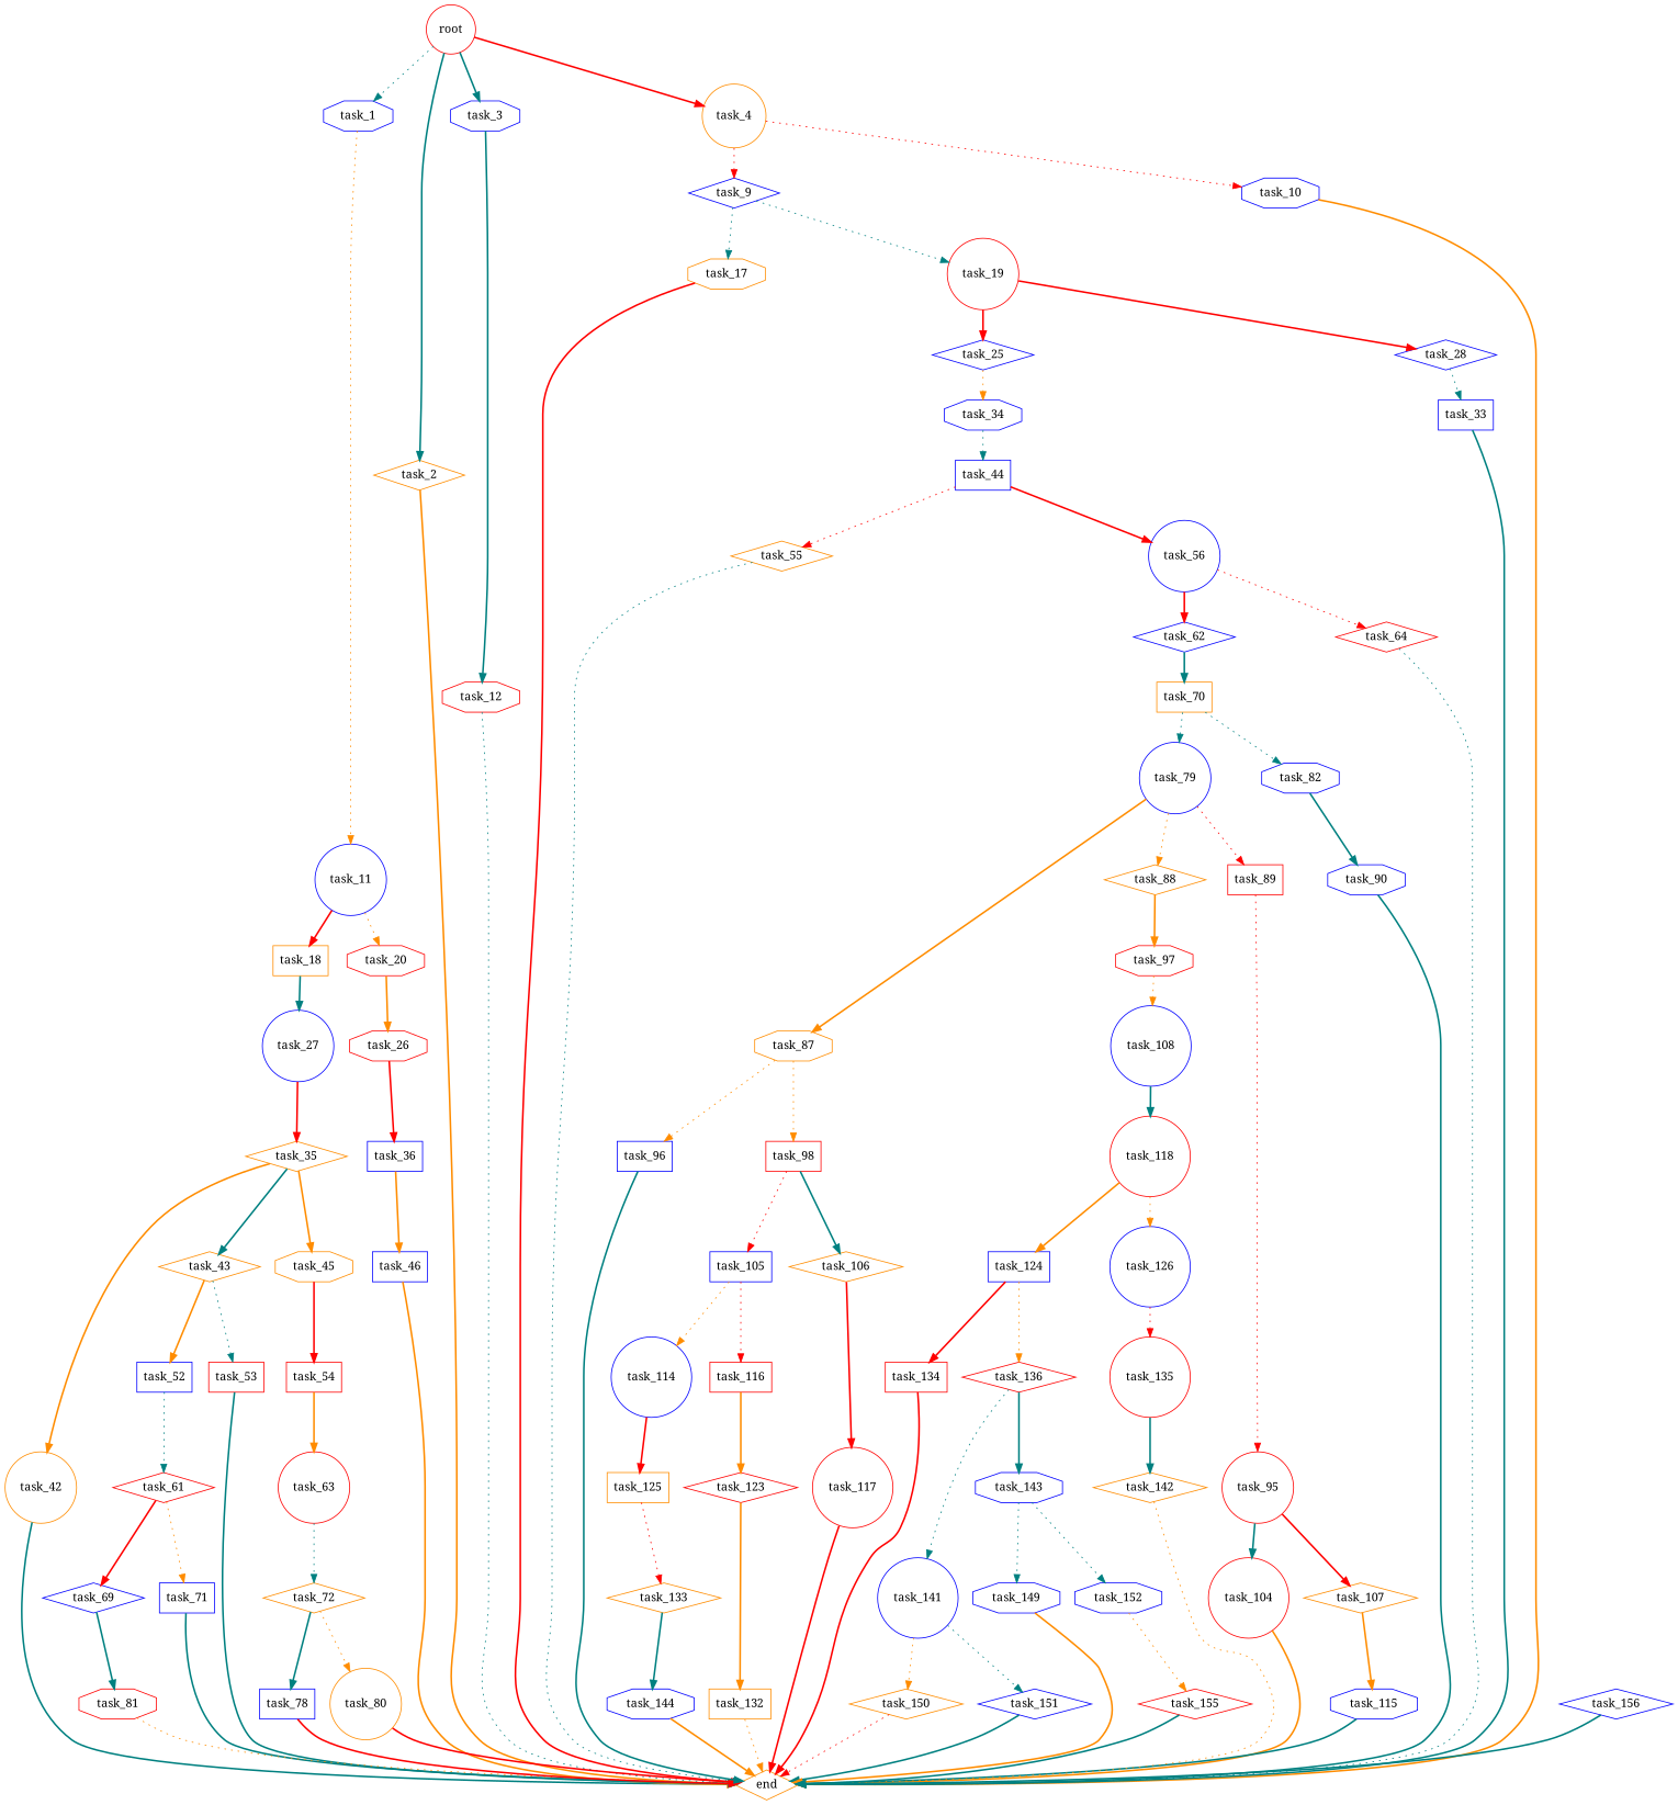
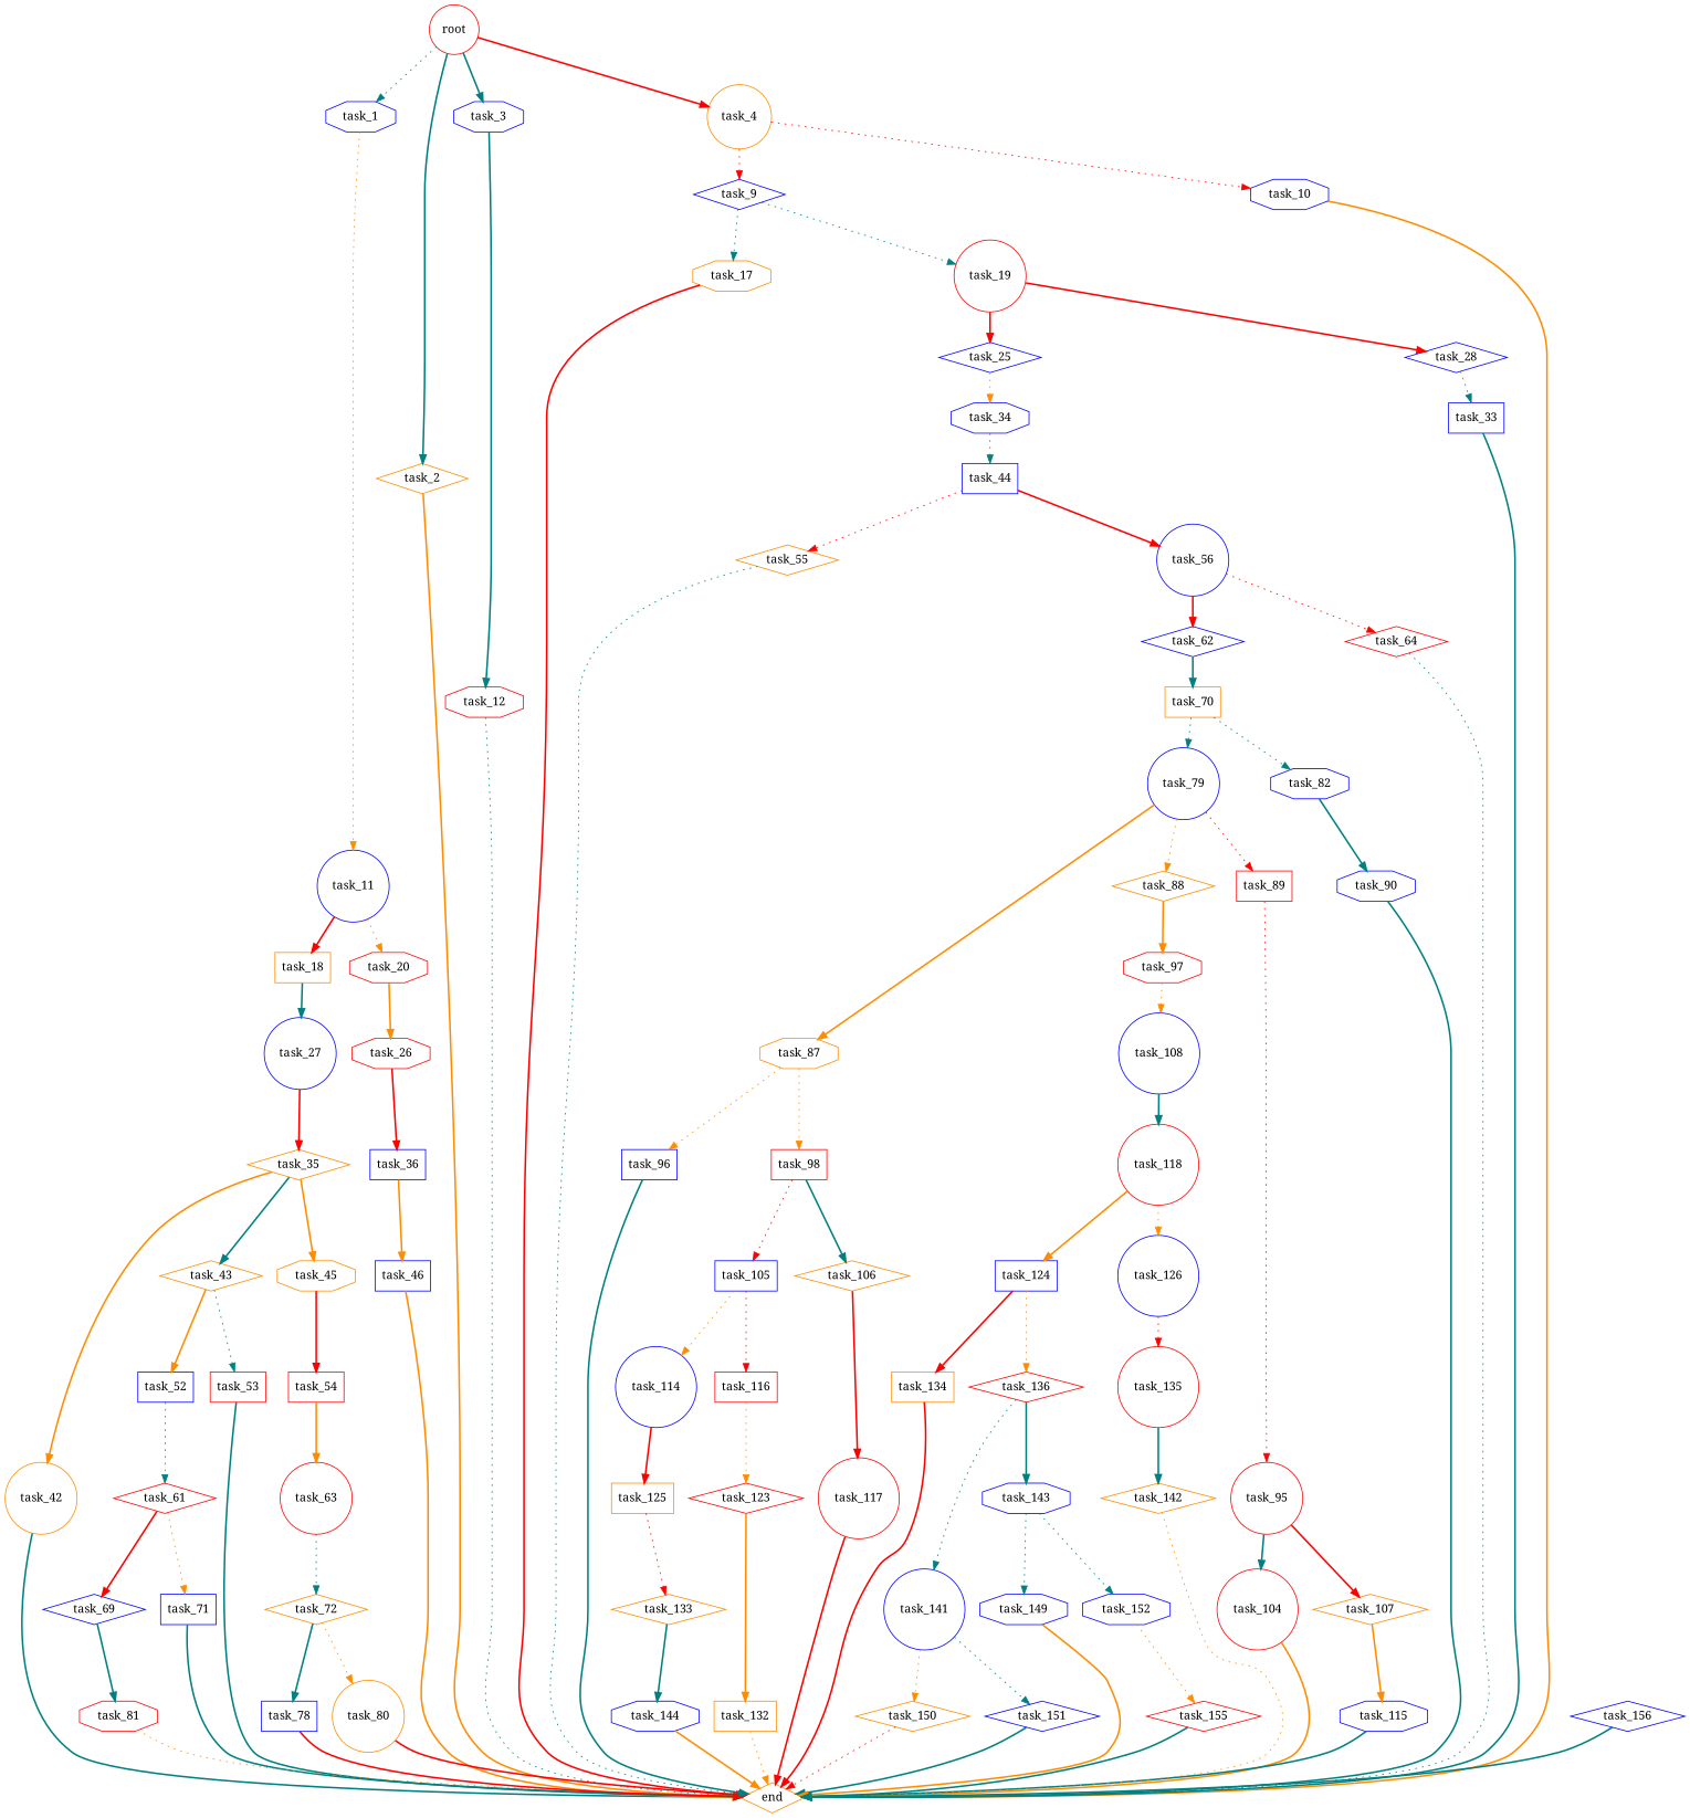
  digraph {
    fontname="Noto Serif"
    node [color=blue fontname="Noto Serif" shape=diamond]
    edge [color=teal fontname="Noto Serif" style=bold]
    root [color=red shape=circle]
    task_1 [shape=octagon]
    task_2 [color=darkorange]
    task_3 [shape=octagon]
    task_4 [color=darkorange shape=circle]
    task_11 [shape=circle]
    end [color=darkorange]
    task_12 [color=red shape=octagon]
    task_9
    task_10 [shape=octagon]
    task_18 [color=darkorange shape=box]
    task_20 [color=red shape=octagon]
    task_17 [color=darkorange shape=octagon]
    task_19 [color=red shape=circle]
    task_27 [shape=circle]
    task_26 [color=red shape=octagon]
    task_25
    task_28
    task_34 [shape=octagon]
    task_33 [shape=box]
    task_35 [color=darkorange]
    task_36 [shape=box]
    task_42 [color=darkorange shape=circle]
    task_43 [color=darkorange]
    task_45 [color=darkorange shape=octagon]
    task_44 [shape=box]
    task_46 [shape=box]
    task_55 [color=darkorange]
    task_56 [shape=circle]
    task_52 [shape=box]
    task_53 [color=red shape=box]
    task_54 [color=red shape=box]
    task_62
    task_64 [color=red]
    task_61 [color=red]
    task_63 [color=red shape=circle]
    task_69
    task_71 [shape=box]
    task_70 [color=darkorange shape=box]
    task_72 [color=darkorange]
    task_81 [color=red shape=octagon]
    task_78 [shape=box]
    task_80 [color=darkorange shape=circle]
    task_79 [shape=circle]
    task_82 [shape=octagon]
    task_87 [color=darkorange shape=octagon]
    task_88 [color=darkorange]
    task_89 [color=red shape=box]
    task_90 [shape=octagon]
    task_96 [shape=box]
    task_98 [color=red shape=box]
    task_97 [color=red shape=octagon]
    task_95 [color=red shape=circle]
    task_105 [shape=box]
    task_106 [color=darkorange]
    task_108 [shape=circle]
    task_104 [color=red shape=circle]
    task_107 [color=darkorange]
    task_114 [shape=circle]
    task_116 [color=red shape=box]
    task_117 [color=red shape=circle]
    task_118 [color=red shape=circle]
    task_115 [shape=octagon]
    task_124 [shape=box]
    task_126 [shape=circle]
    task_125 [color=darkorange shape=box]
    task_123 [color=red]
    task_133 [color=darkorange]
    task_132 [color=darkorange shape=box]
-   task_134 [color=red shape=box]
+   task_134 [color=darkorange shape=box]
    task_136 [color=red]
    task_135 [color=red shape=circle]
    task_144 [shape=octagon]
    task_141 [shape=circle]
    task_143 [shape=octagon]
    task_142 [color=darkorange]
    task_150 [color=darkorange]
    task_151
    task_149 [shape=octagon]
    task_152 [shape=octagon]
    task_155 [color=red]
    task_156
    root -> task_1 [style=dotted]
    root -> task_2
    root -> task_3
    root -> task_4 [color=red]
    task_1 -> task_11 [color=darkorange style=dotted]
    task_2 -> end [color=darkorange]
    task_3 -> task_12
    task_4 -> task_9 [color=red style=dotted]
    task_4 -> task_10 [color=red style=dotted]
    task_11 -> task_18 [color=red]
    task_11 -> task_20 [color=darkorange style=dotted]
    task_12 -> end [style=dotted]
    task_9 -> task_17 [style=dotted]
    task_9 -> task_19 [style=dotted]
    task_10 -> end [color=darkorange]
    task_18 -> task_27
    task_20 -> task_26 [color=darkorange]
    task_17 -> end [color=red]
    task_19 -> task_25 [color=red]
    task_19 -> task_28 [color=red]
    task_27 -> task_35 [color=red]
    task_26 -> task_36 [color=red]
    task_25 -> task_34 [color=darkorange style=dotted]
    task_28 -> task_33 [style=dotted]
    task_34 -> task_44 [style=dotted]
    task_33 -> end
    task_35 -> task_42 [color=darkorange]
    task_35 -> task_43
    task_35 -> task_45 [color=darkorange]
    task_36 -> task_46 [color=darkorange]
    task_42 -> end
    task_43 -> task_52 [color=darkorange]
    task_43 -> task_53 [style=dotted]
    task_45 -> task_54 [color=red]
    task_44 -> task_55 [color=red style=dotted]
    task_44 -> task_56 [color=red]
    task_46 -> end [color=darkorange]
    task_55 -> end [style=dotted]
    task_56 -> task_62 [color=red]
    task_56 -> task_64 [color=red style=dotted]
    task_52 -> task_61 [style=dotted]
    task_53 -> end
    task_54 -> task_63 [color=darkorange]
    task_62 -> task_70
    task_64 -> end [style=dotted]
    task_61 -> task_69 [color=red]
    task_61 -> task_71 [color=darkorange style=dotted]
    task_63 -> task_72 [style=dotted]
    task_69 -> task_81
    task_71 -> end
    task_70 -> task_79 [style=dotted]
    task_70 -> task_82 [style=dotted]
    task_72 -> task_78
    task_72 -> task_80 [color=darkorange style=dotted]
    task_81 -> end [color=darkorange style=dotted]
    task_78 -> end [color=red]
    task_80 -> end [color=red]
    task_79 -> task_87 [color=darkorange]
    task_79 -> task_88 [color=darkorange style=dotted]
    task_79 -> task_89 [color=red style=dotted]
    task_82 -> task_90
    task_87 -> task_96 [color=darkorange style=dotted]
    task_87 -> task_98 [color=darkorange style=dotted]
    task_88 -> task_97 [color=darkorange]
    task_89 -> task_95 [color=red style=dotted]
    task_90 -> end
    task_96 -> end
    task_98 -> task_105 [color=red style=dotted]
    task_98 -> task_106
    task_97 -> task_108 [color=darkorange style=dotted]
    task_95 -> task_104
    task_95 -> task_107 [color=red]
    task_105 -> task_114 [color=darkorange style=dotted]
    task_105 -> task_116 [color=red style=dotted]
    task_106 -> task_117 [color=red]
    task_108 -> task_118
    task_104 -> end [color=darkorange]
    task_107 -> task_115 [color=darkorange]
    task_114 -> task_125 [color=red]
-   task_116 -> task_123 [color=darkorange]
+   task_116 -> task_123 [color=darkorange style=dotted]
    task_117 -> end [color=red]
    task_118 -> task_124 [color=darkorange]
    task_118 -> task_126 [color=darkorange style=dotted]
    task_115 -> end
    task_124 -> task_134 [color=red]
    task_124 -> task_136 [color=darkorange style=dotted]
    task_126 -> task_135 [color=red style=dotted]
    task_125 -> task_133 [color=red style=dotted]
    task_123 -> task_132 [color=darkorange]
    task_133 -> task_144
    task_132 -> end [color=darkorange style=dotted]
    task_134 -> end [color=red]
    task_136 -> task_141 [style=dotted]
    task_136 -> task_143
    task_135 -> task_142
    task_144 -> end [color=darkorange]
    task_141 -> task_150 [color=darkorange style=dotted]
    task_141 -> task_151 [style=dotted]
    task_143 -> task_149 [style=dotted]
    task_143 -> task_152 [style=dotted]
    task_142 -> end [color=darkorange style=dotted]
    task_150 -> end [color=red style=dotted]
    task_151 -> end
    task_149 -> end [color=darkorange]
    task_152 -> task_155 [color=darkorange style=dotted]
    task_155 -> end
    task_156 -> end
  }
